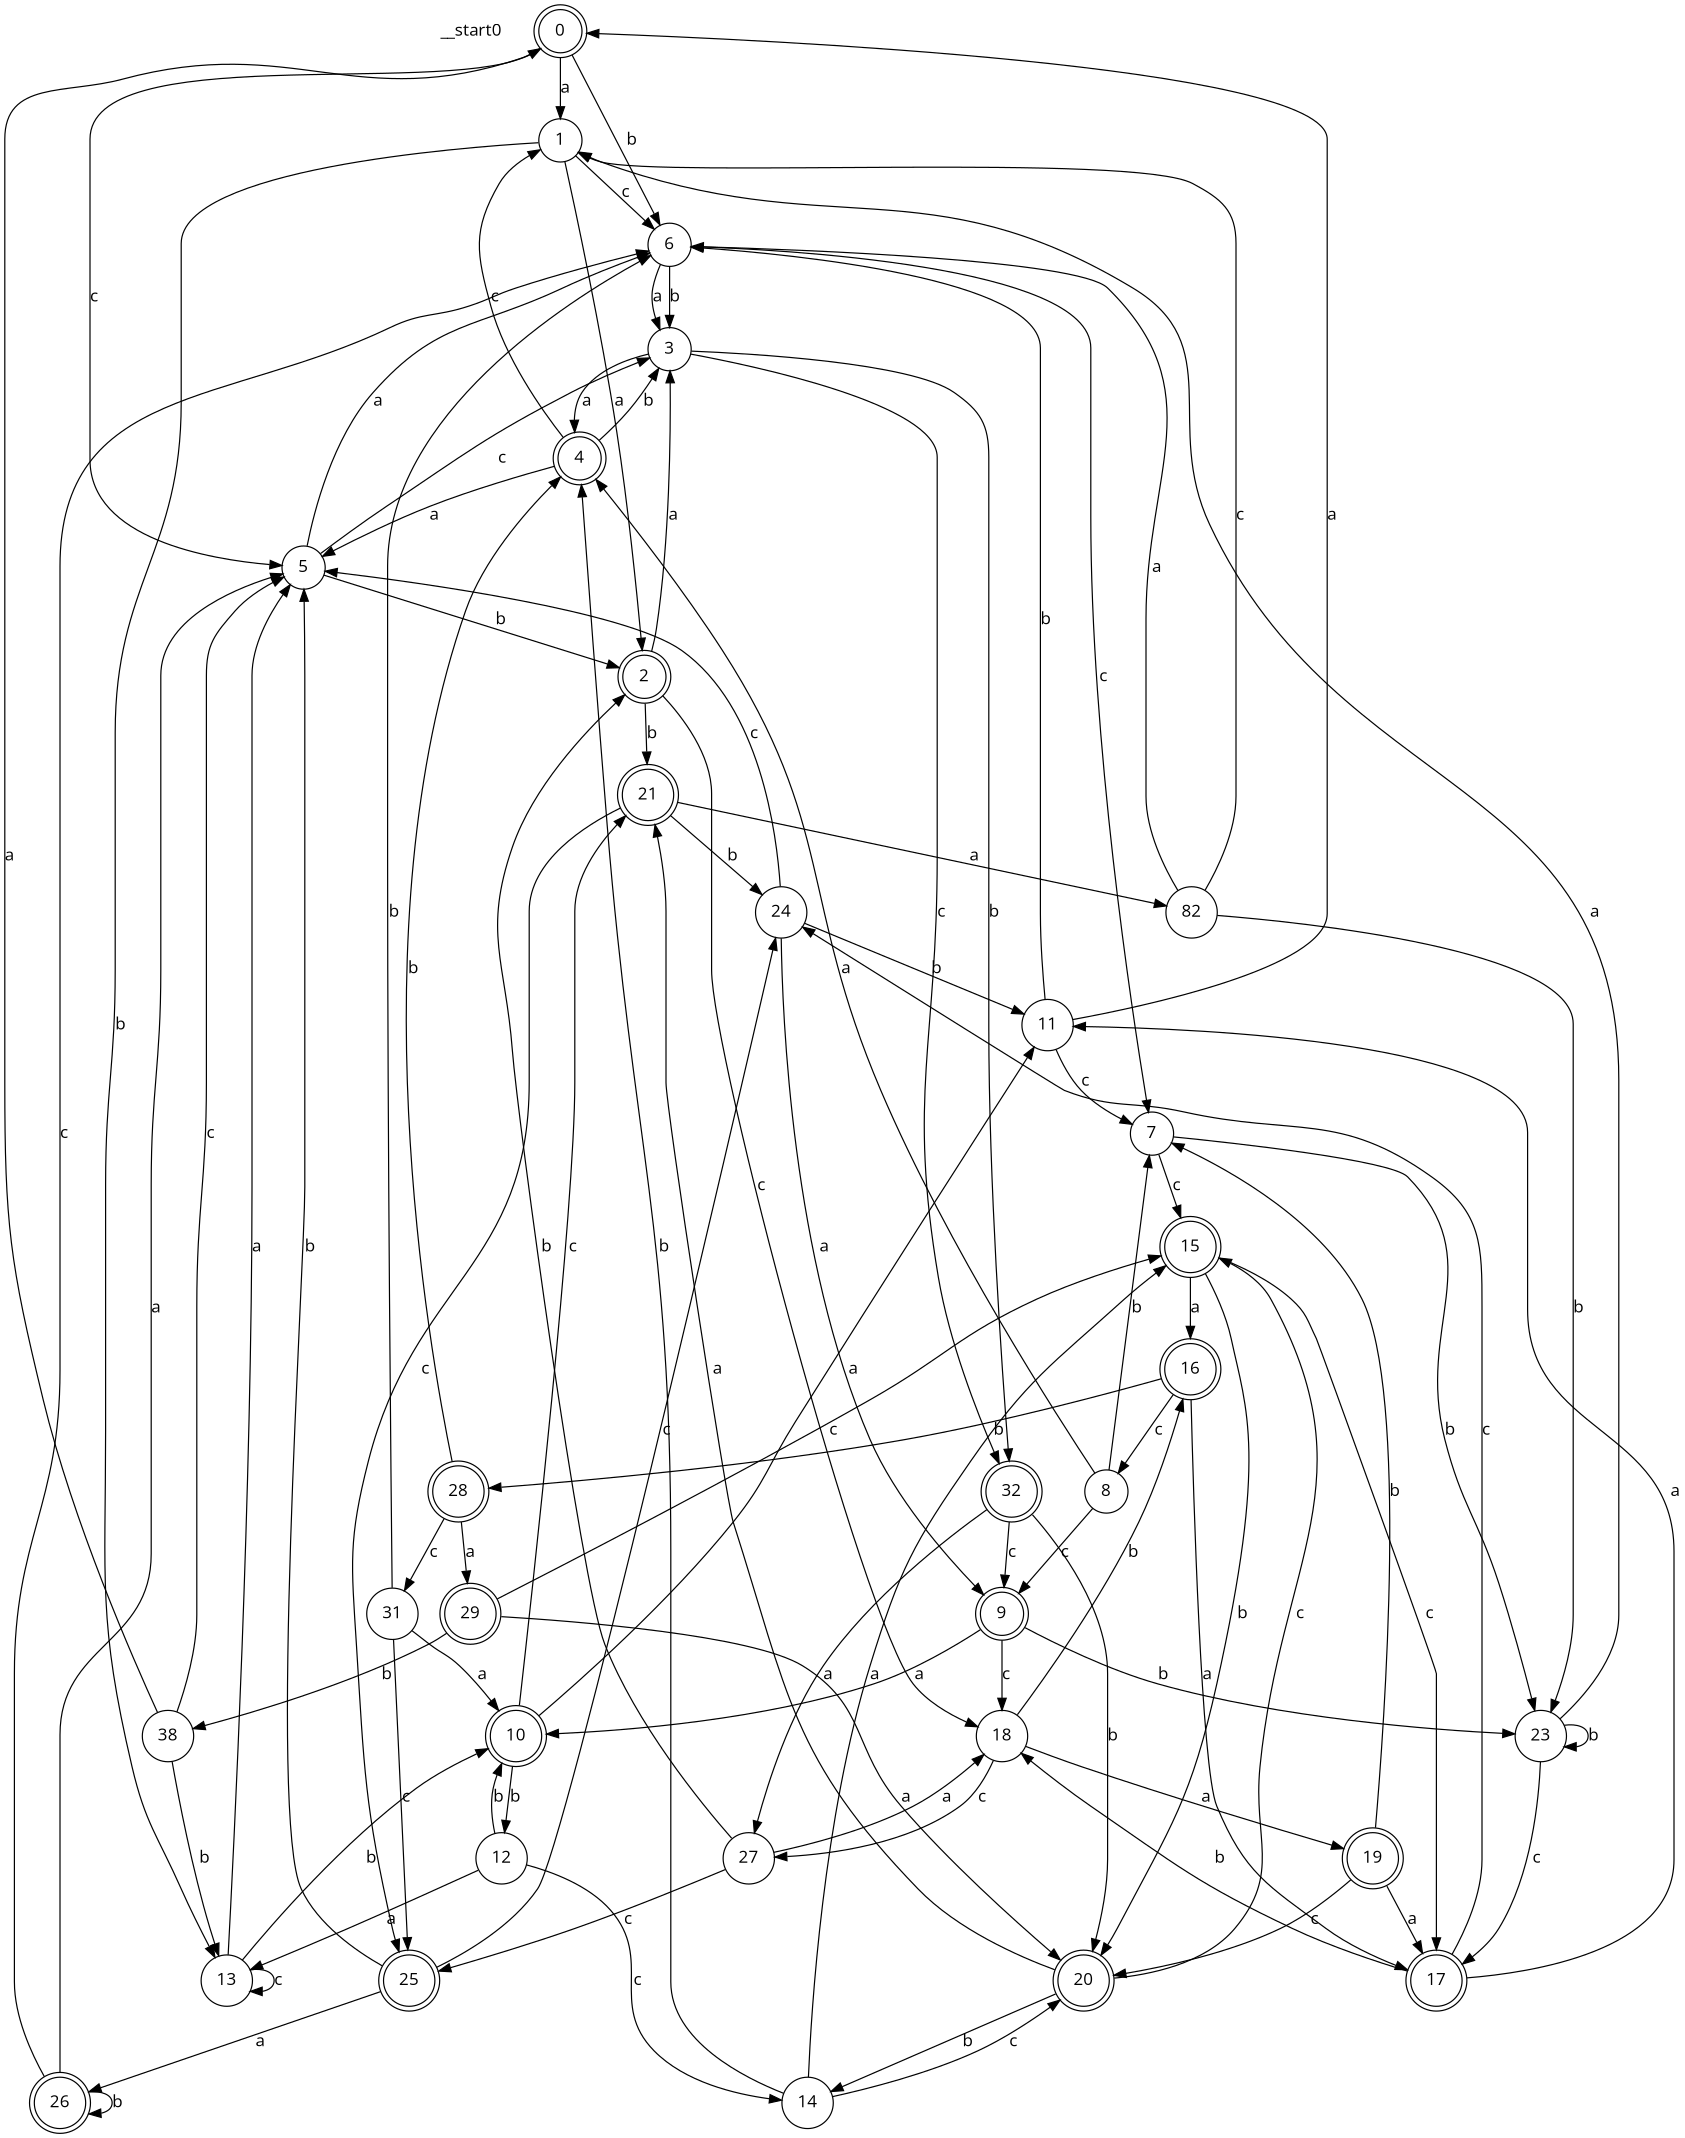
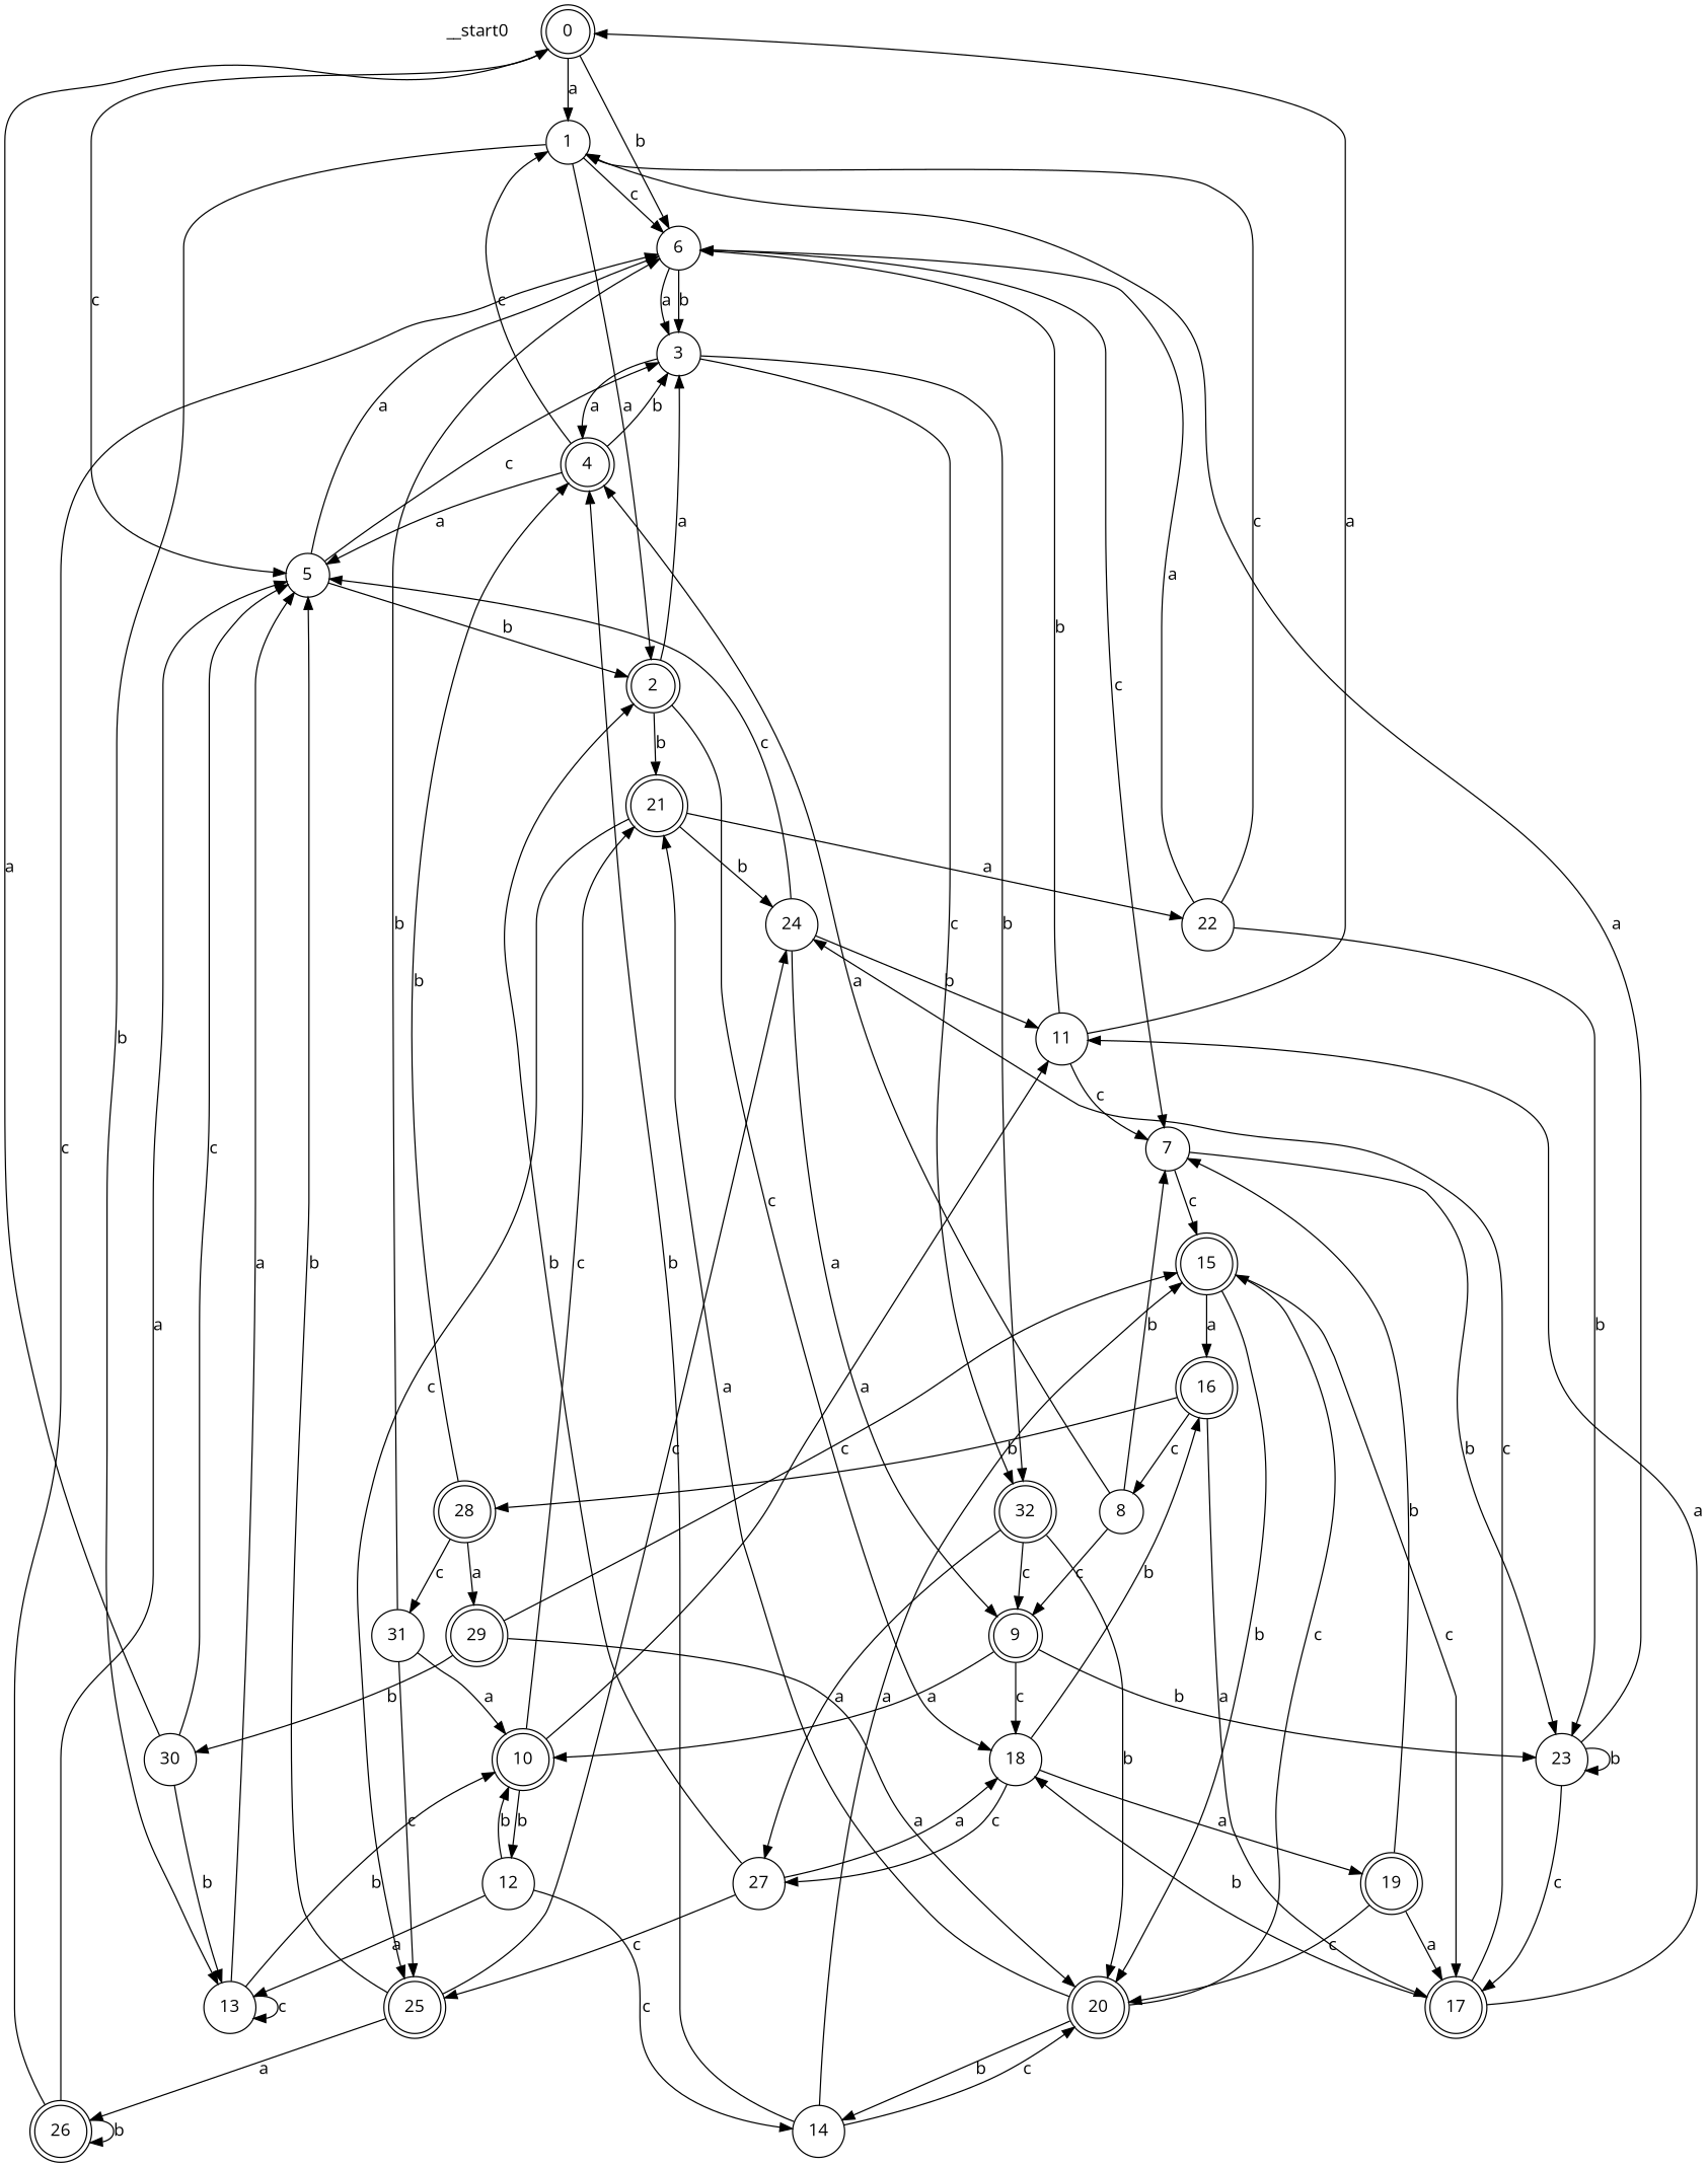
  digraph {
    fontname="Open Sans"
    rankdir=TB
    node [fontname="Open Sans" shape=circle color=black fillcolor=white style=filled]
    edge [fontname="Open Sans"]
    __start0 [shape=none color="" fillcolor="" style=""]
    n2 [label=0 shape=doublecircle style="rounded,filled"]
    n3 [label=1]
    n4 [label=5]
    n5 [label=6]
    n6 [label=2 shape=doublecircle style="rounded,filled"]
    n7 [label=13]
    n8 [label=3]
    n9 [label=7]
    n10 [label=18]
    n11 [label=21 shape=doublecircle style="rounded,filled"]
    n12 [label=10 shape=doublecircle style="rounded,filled"]
    n13 [label=4 shape=doublecircle style="rounded,filled"]
    n14 [label=32 shape=doublecircle style="rounded,filled"]
    n15 [label=16 shape=doublecircle style="rounded,filled"]
    n16 [label=19 shape=doublecircle style="rounded,filled"]
    n17 [label=27]
    n18 [label=24]
-   n19 [label=82]
+   n19 [label=22]
    n20 [label=25 shape=doublecircle style="rounded,filled"]
    n21 [label=9 shape=doublecircle style="rounded,filled"]
    n22 [label=20 shape=doublecircle style="rounded,filled"]
    n23 [label=15 shape=doublecircle style="rounded,filled"]
    n24 [label=23]
    n25 [label=8]
    n26 [label=17 shape=doublecircle style="rounded,filled"]
    n27 [label=11]
    n28 [label=12]
    n29 [label=14]
    n30 [label=28 shape=doublecircle style="rounded,filled"]
    n31 [label=29 shape=doublecircle style="rounded,filled"]
    n32 [label=31]
    n33 [label=26 shape=doublecircle style="rounded,filled"]
-   n34 [label=38]
+   n34 [label=30]
    n2 -> n3 [label=a]
    n2 -> n4 [label=c]
    n2 -> n5 [label=b]
    n3 -> n5 [label=c]
    n3 -> n6 [label=a]
    n3 -> n7 [label=b]
    n4 -> n5 [label=a]
    n4 -> n6 [label=b]
    n4 -> n8 [label=c]
    n5 -> n8 [label=a]
    n5 -> n8 [label=b]
    n5 -> n9 [label=c]
    n6 -> n8 [label=a]
    n6 -> n10 [label=c]
    n6 -> n11 [label=b]
    n7 -> n4 [label=a]
    n7 -> n7 [label=c]
    n7 -> n12 [label=b]
    n8 -> n13 [label=a]
    n8 -> n14 [label=b]
    n8 -> n14 [label=c]
    n9 -> n23 [label=c]
    n9 -> n24 [label=b]
    n10 -> n15 [label=b]
    n10 -> n16 [label=a]
    n10 -> n17 [label=c]
    n11 -> n18 [label=b]
    n11 -> n19 [label=a]
    n11 -> n20 [label=c]
    n12 -> n11 [label=c]
    n12 -> n27 [label=a]
    n12 -> n28 [label=b]
    n13 -> n3 [label=c]
    n13 -> n4 [label=a]
    n13 -> n8 [label=b]
    n14 -> n17 [label=a]
    n14 -> n21 [label=c]
    n14 -> n22 [label=b]
    n15 -> n25 [label=c]
    n15 -> n26 [label=a]
    n15 -> n30 [label=b]
    n16 -> n9 [label=b]
    n16 -> n22 [label=c]
    n16 -> n26 [label=a]
    n17 -> n6 [label=b]
    n17 -> n10 [label=a]
    n17 -> n20 [label=c]
    n18 -> n4 [label=c]
    n18 -> n21 [label=a]
    n18 -> n27 [label=b]
    n19 -> n3 [label=c]
    n19 -> n5 [label=a]
    n19 -> n24 [label=b]
    n20 -> n4 [label=b]
    n20 -> n18 [label=c]
    n20 -> n33 [label=a]
    n21 -> n10 [label=c]
    n21 -> n12 [label=a]
    n21 -> n24 [label=b]
    n22 -> n11 [label=a]
    n22 -> n23 [label=c]
    n22 -> n29 [label=b]
    n23 -> n15 [label=a]
    n23 -> n22 [label=b]
    n23 -> n26 [label=c]
    n24 -> n3 [label=a]
    n24 -> n24 [label=b]
    n24 -> n26 [label=c]
    n25 -> n9 [label=b]
    n25 -> n13 [label=a]
    n25 -> n21 [label=c]
    n26 -> n10 [label=b]
    n26 -> n18 [label=c]
    n26 -> n27 [label=a]
    n27 -> n2 [label=a]
    n27 -> n5 [label=b]
    n27 -> n9 [label=c]
    n28 -> n7 [label=a]
    n28 -> n12 [label=b]
    n28 -> n29 [label=c]
    n29 -> n13 [label=b]
    n29 -> n22 [label=c]
    n29 -> n23 [label=a]
    n30 -> n13 [label=b]
    n30 -> n31 [label=a]
    n30 -> n32 [label=c]
    n31 -> n22 [label=a]
    n31 -> n23 [label=c]
    n31 -> n34 [label=b]
    n32 -> n5 [label=b]
    n32 -> n12 [label=a]
    n32 -> n20 [label=c]
    n33 -> n4 [label=a]
    n33 -> n5 [label=c]
    n33 -> n33 [label=b]
    n34 -> n2 [label=a]
    n34 -> n4 [label=c]
    n34 -> n7 [label=b]
  }
